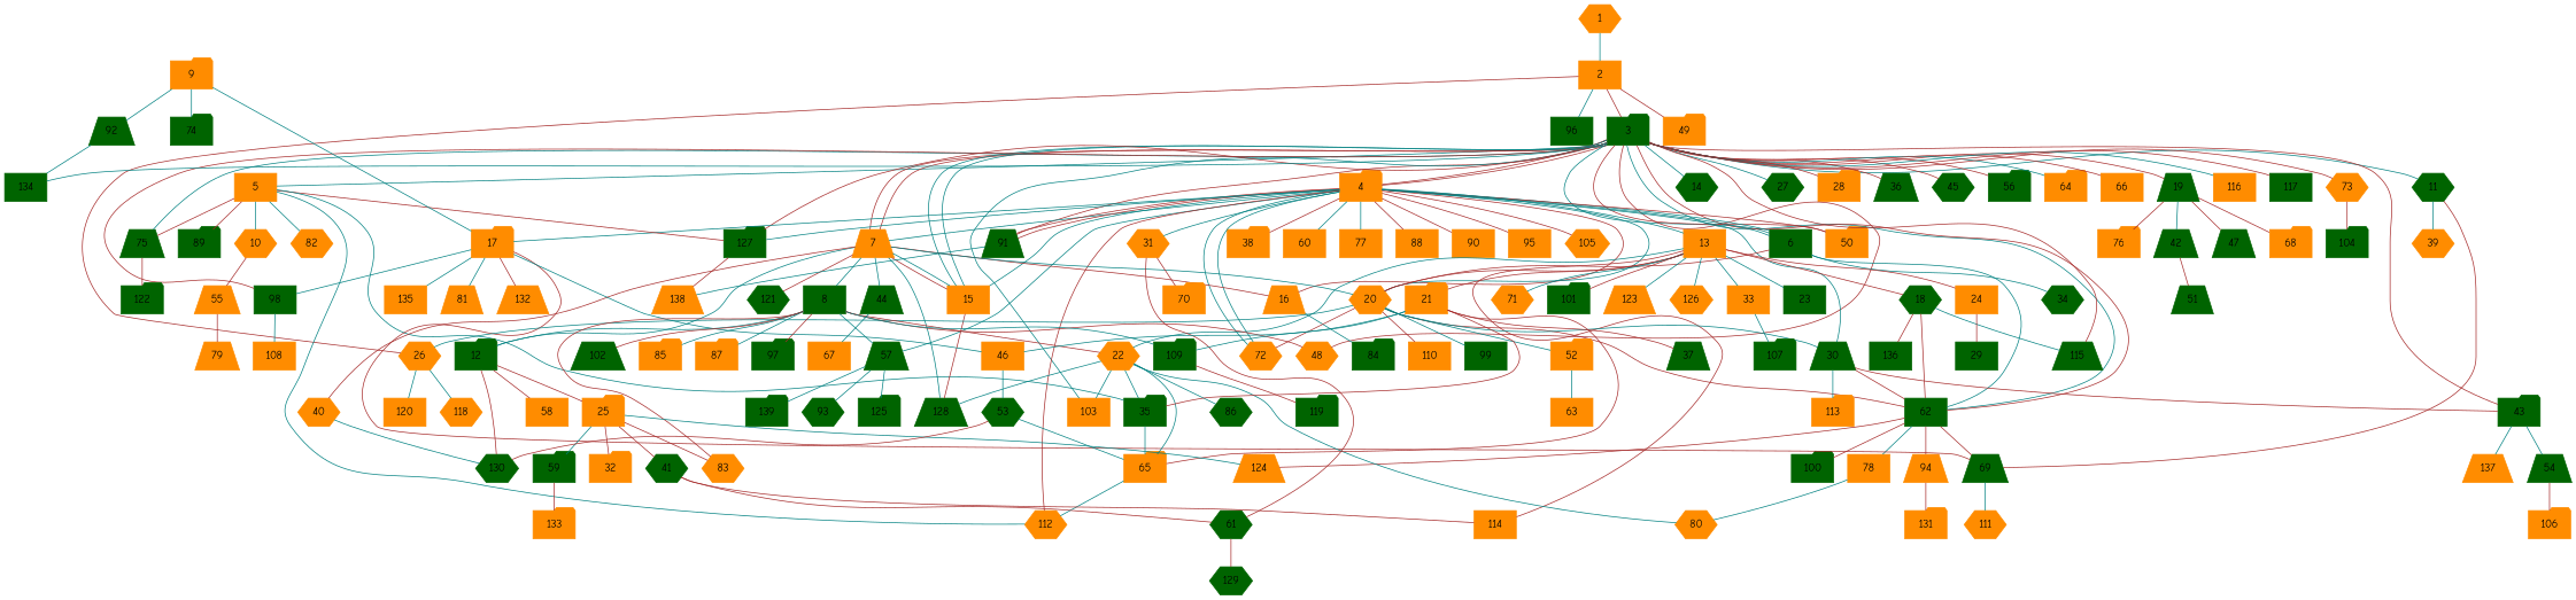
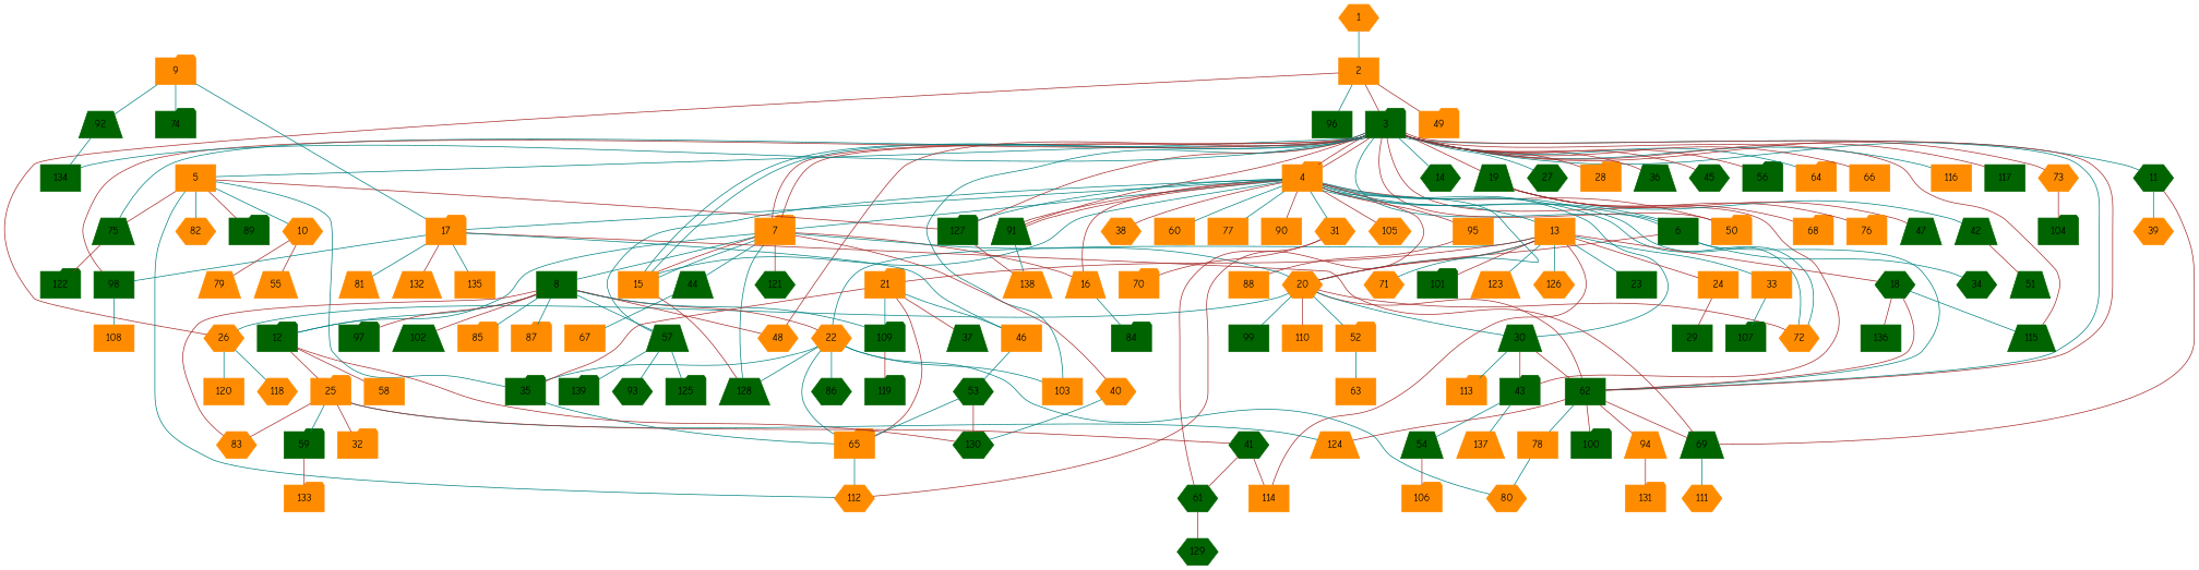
  graph {
    fontname="Comic Neue"
    node [color=darkorange fontname="Comic Neue" shape=folder style=filled]
    edge [color=teal fontname="Comic Neue"]
    1 [shape=hexagon]
    2 [shape=box]
    3 [color=darkgreen]
    26 [shape=hexagon]
    49
    96 [color=darkgreen shape=box]
    4
    5 [shape=box]
    6 [color=darkgreen shape=box]
-   7 [shape=trapezium]
+   7
    11 [color=darkgreen shape=hexagon]
    14 [color=darkgreen shape=hexagon]
    15 [shape=box]
    19 [color=darkgreen shape=trapezium]
    27 [color=darkgreen shape=hexagon]
    28
    36 [color=darkgreen shape=trapezium]
    43 [color=darkgreen]
    45 [color=darkgreen shape=hexagon]
    48 [shape=hexagon]
    50
    56 [color=darkgreen]
    62 [color=darkgreen shape=box]
    64
    66 [shape=box]
    73 [shape=hexagon]
    75 [color=darkgreen shape=trapezium]
    91 [color=darkgreen shape=trapezium]
    98 [color=darkgreen shape=box]
    103 [shape=box]
    115 [color=darkgreen shape=trapezium]
    116 [shape=box]
    117 [color=darkgreen shape=box]
    127 [color=darkgreen]
    134 [color=darkgreen shape=box]
    118 [shape=hexagon]
    120 [shape=box]
    13 [shape=box]
    16 [shape=trapezium]
    17
    20 [shape=hexagon]
    30 [color=darkgreen shape=trapezium]
    31 [shape=hexagon]
-   38
+   38 [shape=hexagon]
    57 [color=darkgreen shape=trapezium]
    60 [shape=box]
    72 [shape=hexagon]
    77 [shape=box]
    88 [shape=box]
    90 [shape=box]
    95 [shape=box]
    105 [shape=hexagon]
    112 [shape=hexagon]
    10 [shape=hexagon]
    35 [color=darkgreen]
    82 [shape=hexagon]
    89 [color=darkgreen]
    34 [color=darkgreen shape=hexagon]
    8 [color=darkgreen shape=box]
    12 [color=darkgreen]
    40 [shape=hexagon]
    44 [color=darkgreen shape=trapezium]
    121 [color=darkgreen shape=hexagon]
    128 [color=darkgreen shape=trapezium]
    39 [shape=hexagon]
    69 [color=darkgreen shape=trapezium]
    42 [color=darkgreen shape=trapezium]
    47 [color=darkgreen shape=trapezium]
    68
    76
    54 [color=darkgreen shape=trapezium]
    137 [shape=trapezium]
    124 [shape=trapezium]
    78 [shape=box]
    94 [shape=trapezium]
    100 [color=darkgreen]
    104 [color=darkgreen]
    122 [color=darkgreen]
    138 [shape=trapezium]
    108 [shape=box]
    9
    74 [color=darkgreen]
    92 [color=darkgreen shape=trapezium]
    22 [shape=hexagon]
    18 [color=darkgreen shape=hexagon]
    21
    23 [color=darkgreen shape=box]
    24 [shape=box]
    33 [shape=box]
    71 [shape=hexagon]
    101 [color=darkgreen]
    114 [shape=box]
    123 [shape=trapezium]
    126 [shape=hexagon]
    84 [color=darkgreen]
    46 [shape=box]
    81 [shape=trapezium]
    132 [shape=trapezium]
    135 [shape=box]
    52
    99 [color=darkgreen shape=box]
    110 [shape=box]
    113
    61 [color=darkgreen shape=hexagon]
    70
    93 [color=darkgreen shape=hexagon]
    125 [color=darkgreen]
    139 [color=darkgreen]
    55 [shape=trapezium]
    79 [shape=trapezium]
    65
    83 [shape=hexagon]
    85
    87
    97 [color=darkgreen]
    102 [color=darkgreen shape=trapezium]
    109 [color=darkgreen]
    25
    58 [shape=box]
    130 [color=darkgreen shape=hexagon]
    67 [shape=box]
    80 [shape=hexagon]
    86 [color=darkgreen shape=hexagon]
    119 [color=darkgreen]
    111 [shape=hexagon]
    32
    41 [color=darkgreen shape=hexagon]
    59 [color=darkgreen]
    136 [color=darkgreen shape=box]
    37 [color=darkgreen shape=trapezium]
    29 [color=darkgreen shape=box]
    107 [color=darkgreen]
    53 [color=darkgreen shape=hexagon]
    51 [color=darkgreen shape=trapezium]
    63 [shape=box]
    133
    129 [color=darkgreen shape=hexagon]
    106
    131
    1 -- 2
    2 -- 3 [color=brown]
    2 -- 26 [color=brown]
    2 -- 49 [color=brown]
    2 -- 96
    3 -- 4 [color=brown]
    3 -- 4 [color=brown]
    3 -- 5
    3 -- 6
    3 -- 7 [color=brown]
    3 -- 7 [color=brown]
    3 -- 11
    3 -- 14
    3 -- 15
    3 -- 15
    3 -- 19 [color=brown]
    3 -- 27
    3 -- 28 [color=brown]
    3 -- 36 [color=brown]
    3 -- 43 [color=brown]
    3 -- 45 [color=brown]
    3 -- 48 [color=brown]
    3 -- 50 [color=brown]
    3 -- 56 [color=brown]
    3 -- 62
    3 -- 62 [color=brown]
    3 -- 64
    3 -- 66 [color=brown]
    3 -- 73 [color=brown]
    3 -- 75
    3 -- 91 [color=brown]
    3 -- 98 [color=brown]
    3 -- 103
    3 -- 115 [color=brown]
    3 -- 116
    3 -- 117 [color=brown]
    3 -- 127 [color=brown]
    3 -- 134
    26 -- 118
    26 -- 120
    4 -- 6
    4 -- 6
    4 -- 7
    4 -- 15
    4 -- 50 [color=brown]
    4 -- 91 [color=brown]
    4 -- 91 [color=brown]
    4 -- 127
    4 -- 13
    4 -- 16 [color=brown]
    4 -- 17
    4 -- 20
    4 -- 30
    4 -- 31
    4 -- 38 [color=brown]
    4 -- 57
    4 -- 60
    4 -- 72
    4 -- 72
    4 -- 77
-   4 -- 88 [color=brown]
+   95 -- 88 [color=brown]
    4 -- 90 [color=brown]
    4 -- 95 [color=brown]
    4 -- 105 [color=brown]
    4 -- 112 [color=brown]
    5 -- 75 [color=brown]
    5 -- 127 [color=brown]
    5 -- 112
    5 -- 10
    5 -- 35
    5 -- 82
    5 -- 89 [color=brown]
    6 -- 62
    6 -- 20 [color=brown]
    6 -- 34
    7 -- 15 [color=brown]
    7 -- 15
    7 -- 16 [color=brown]
    7 -- 20
    7 -- 8
    7 -- 12
    7 -- 40 [color=brown]
    7 -- 44
    7 -- 121 [color=brown]
    7 -- 128
    11 -- 39
    11 -- 69 [color=brown]
    15 -- 128 [color=brown]
    19 -- 42
    19 -- 47 [color=brown]
    19 -- 68 [color=brown]
    19 -- 76 [color=brown]
    43 -- 54
    43 -- 137
    62 -- 69 [color=brown]
    62 -- 124 [color=brown]
    62 -- 78
    62 -- 94 [color=brown]
    62 -- 100 [color=brown]
    73 -- 104 [color=brown]
    75 -- 122 [color=brown]
    91 -- 138
    98 -- 108
    127 -- 138 [color=brown]
    13 -- 20 [color=brown]
    13 -- 22
    13 -- 18 [color=brown]
    13 -- 21 [color=brown]
    13 -- 23
    13 -- 24 [color=brown]
    13 -- 33
    13 -- 71
    13 -- 101 [color=brown]
    13 -- 114 [color=brown]
    13 -- 123
    13 -- 126
    16 -- 84
    17 -- 98
    17 -- 69 [color=brown]
    17 -- 46
    17 -- 81
    17 -- 132 [color=brown]
    17 -- 135
    20 -- 26
    20 -- 62 [color=brown]
    20 -- 30
    20 -- 72 [color=brown]
    20 -- 52
    20 -- 99
    20 -- 110 [color=brown]
    30 -- 43 [color=brown]
    30 -- 62 [color=brown]
    30 -- 113
    31 -- 61 [color=brown]
    31 -- 70 [color=brown]
    57 -- 93
    57 -- 125
    57 -- 139
    10 -- 55 [color=brown]
-   55 -- 79 [color=brown]
+   10 -- 79 [color=brown]
    35 -- 65
    8 -- 48 [color=brown]
    8 -- 57
    8 -- 12
    8 -- 22 [color=brown]
    8 -- 83 [color=brown]
    8 -- 85
    8 -- 87
    8 -- 97 [color=brown]
    8 -- 102 [color=brown]
    8 -- 109
    12 -- 25 [color=brown]
    12 -- 58 [color=brown]
    12 -- 130 [color=brown]
    40 -- 130
    44 -- 67
    69 -- 111
    42 -- 51 [color=brown]
    54 -- 106 [color=brown]
    78 -- 80
    94 -- 131 [color=brown]
    9 -- 17
    9 -- 74
    9 -- 92
    92 -- 134
    22 -- 103
    22 -- 35
    22 -- 128
    22 -- 65
    22 -- 80
    22 -- 86
    18 -- 62 [color=brown]
    18 -- 115
    18 -- 136 [color=brown]
    21 -- 35 [color=brown]
    21 -- 46
    21 -- 65 [color=brown]
    21 -- 109
    21 -- 37 [color=brown]
    24 -- 29 [color=brown]
    33 -- 107
    46 -- 53
    52 -- 63
    61 -- 129 [color=brown]
    65 -- 112
    109 -- 119 [color=brown]
    25 -- 124
    25 -- 83 [color=brown]
    25 -- 32 [color=brown]
    25 -- 41 [color=brown]
    25 -- 59
    41 -- 114 [color=brown]
    41 -- 61 [color=brown]
    59 -- 133 [color=brown]
    53 -- 65
    53 -- 130 [color=brown]
  }
